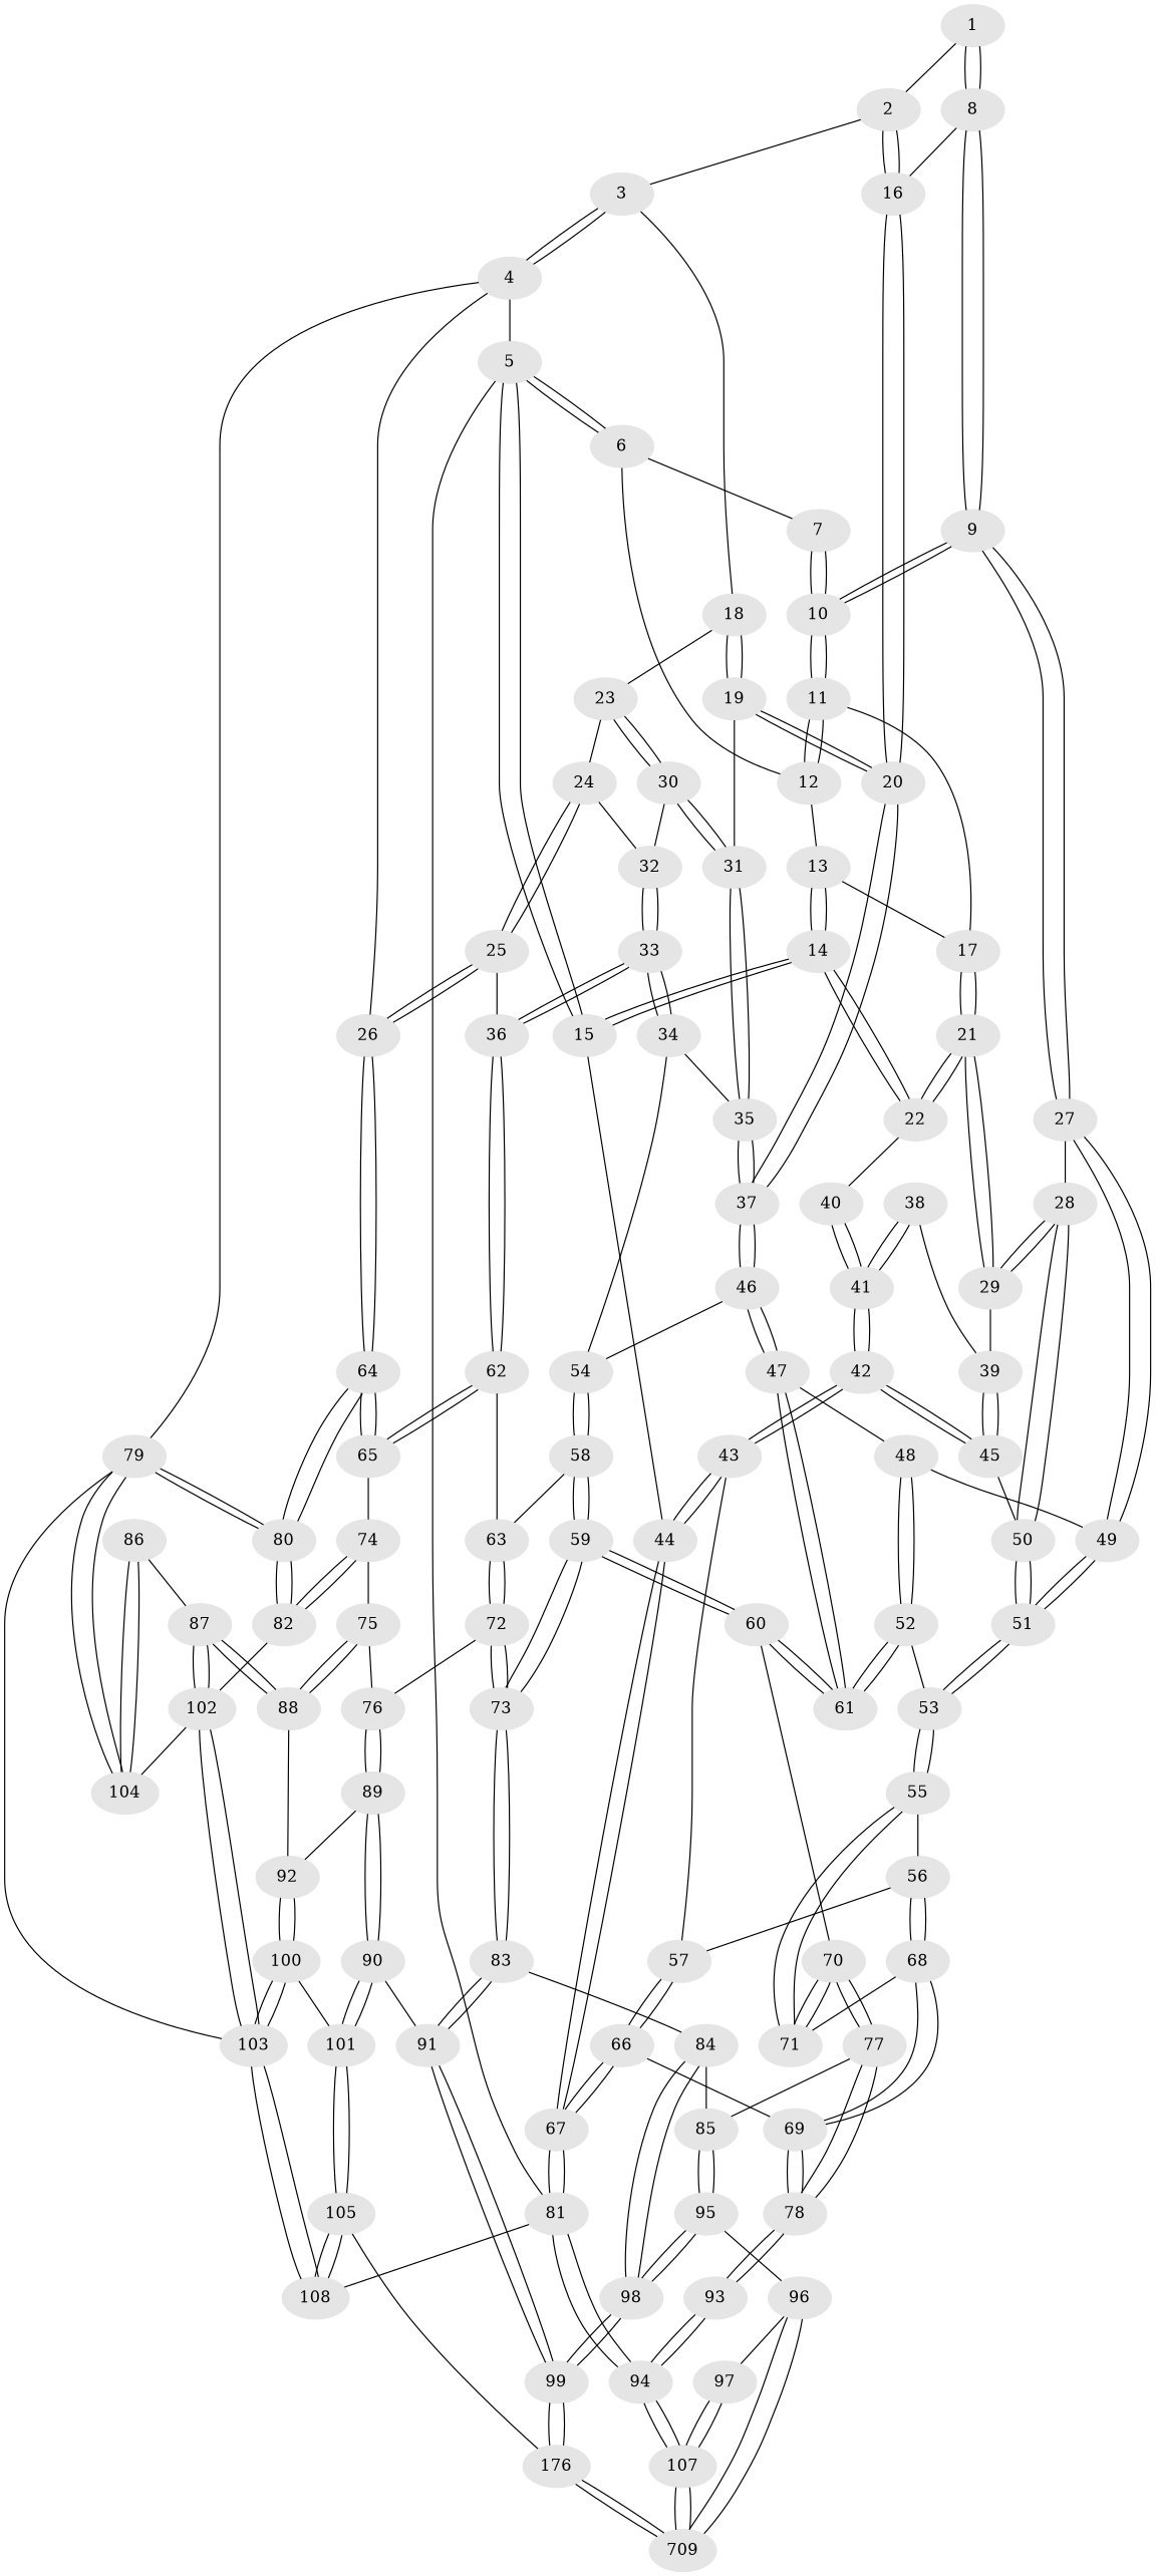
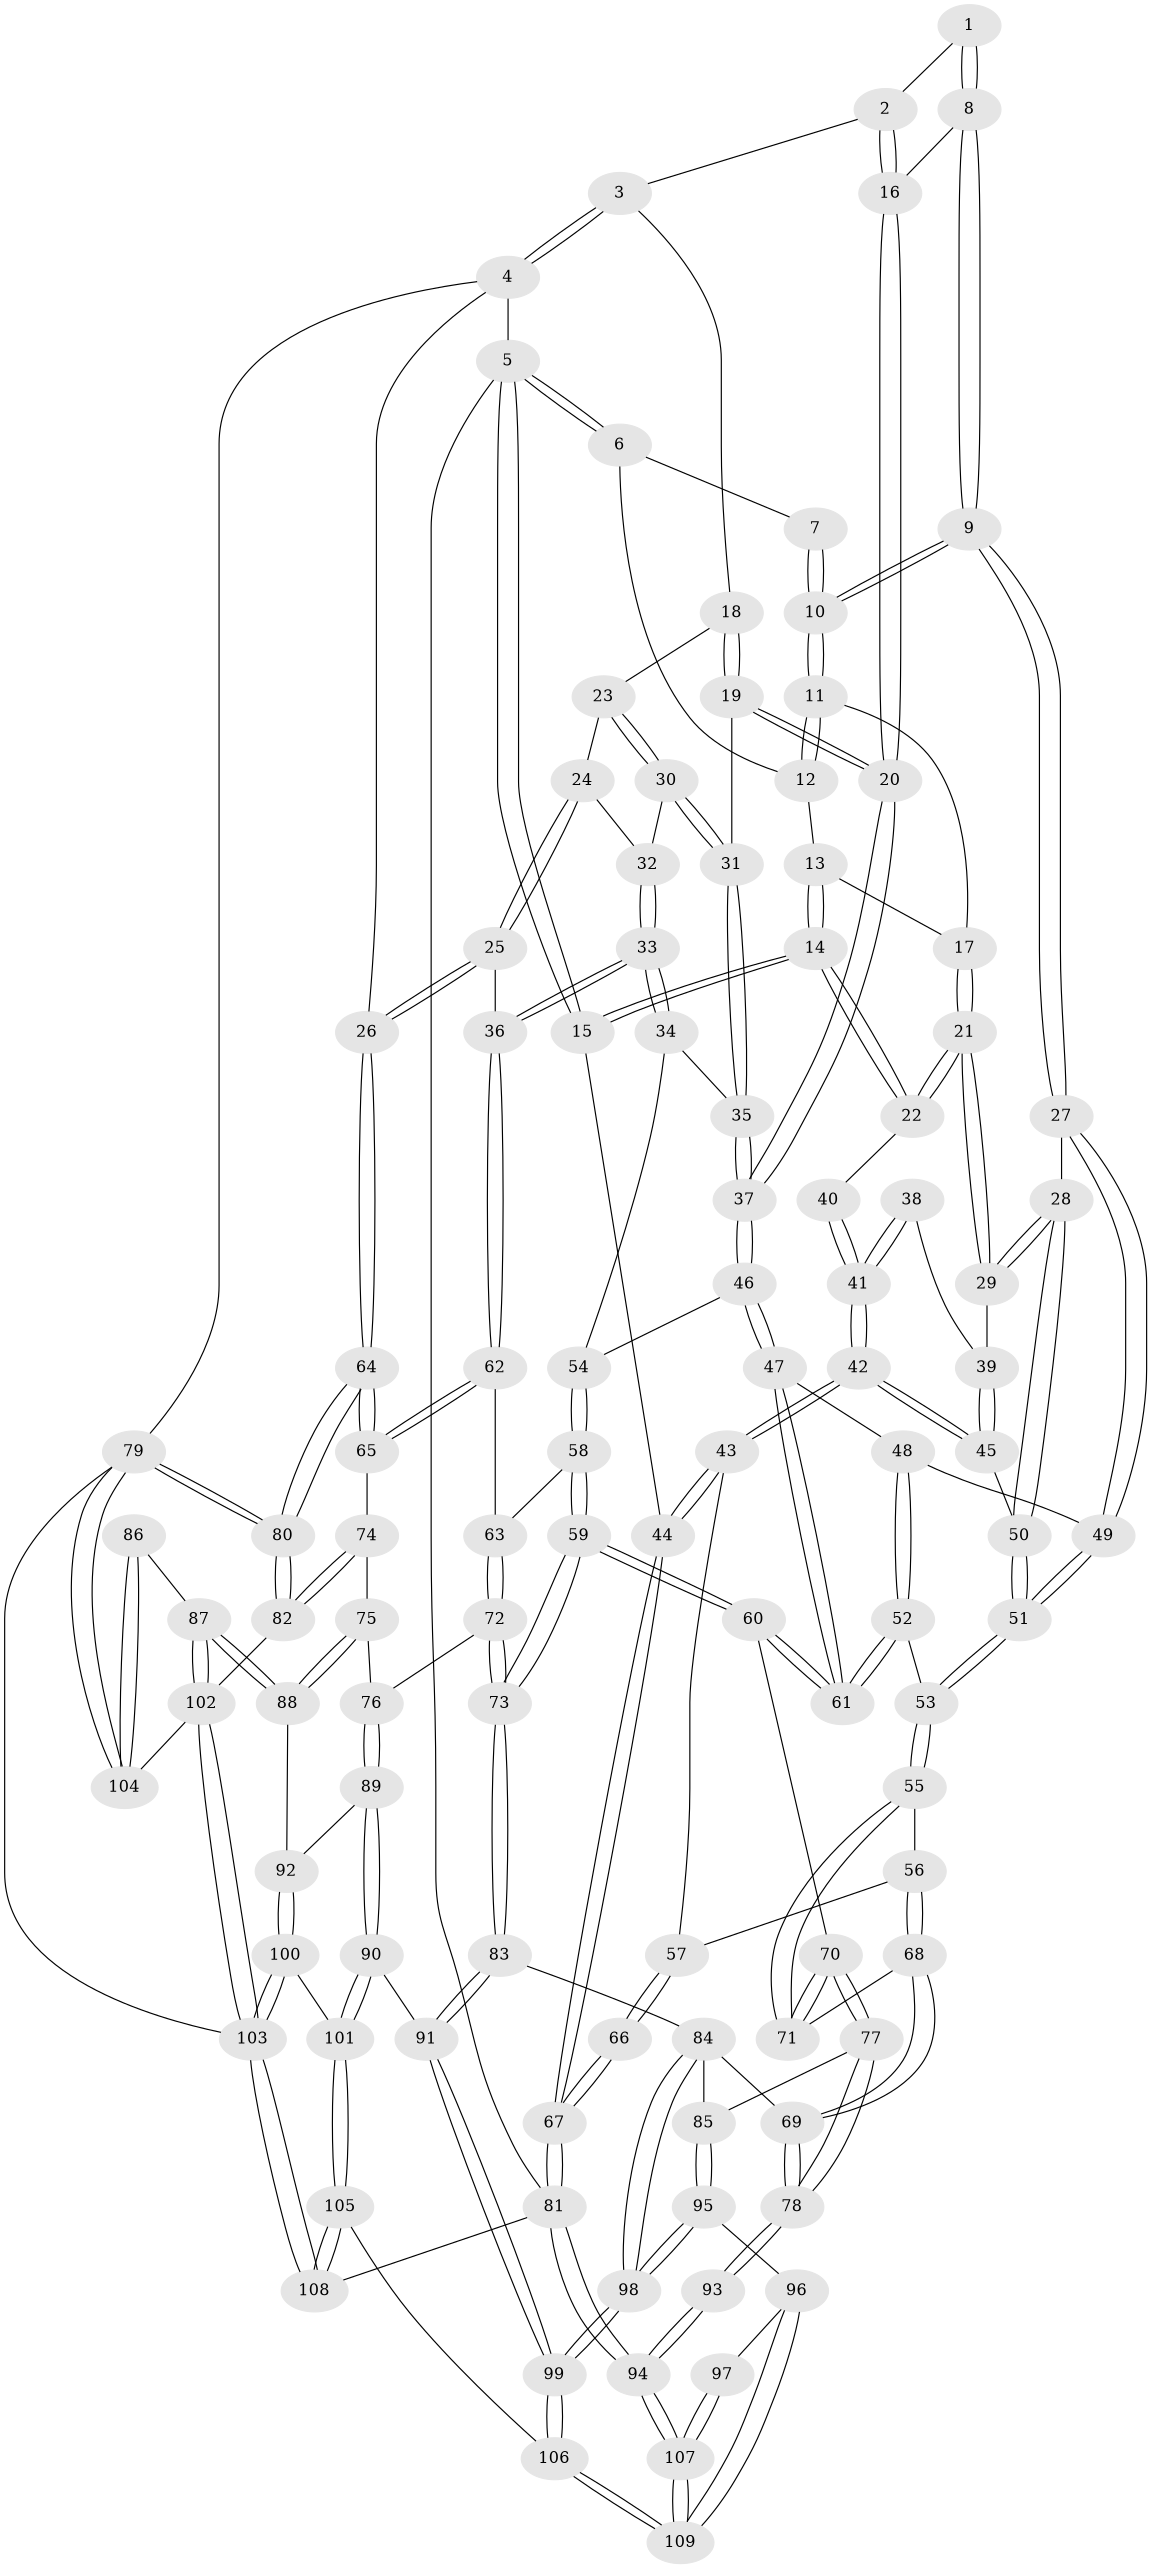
  graph {
    node [color=gray90 style=filled]
    1
    2
    8
    3
    16
    9
    4
    18
    20
    5
    26
    79
    19
    23
    6
    15
    81
    64
    80
    104
    103
    7
    12
    44
    108
    94
    10
    13
    11
    27
    28
    49
    17
    21
    14
    22
    40
    67
    37
    29
    31
    24
    30
    35
    46
    39
    41
    25
    32
    36
    33
    62
    65
    50
    51
    45
    34
    54
    58
    63
    47
    38
    42
    43
    57
    66
    48
    61
    52
    53
    55
    56
    71
    59
    68
    69
    60
    73
    72
    70
    83
    77
    74
    76
    82
    75
    78
    93
    85
    89
    84
    91
    88
    102
    92
    90
    95
    107
    86
    87
    98
    99
    96
    100
    101
    105
-   106 [label=176]
+   106
    97
-   109 [label=709]
+   109
    1 -- 2
    1 -- 8
    1 -- 8
    2 -- 3
    2 -- 16
    2 -- 16
    8 -- 16
    8 -- 9
    8 -- 9
    3 -- 4
    3 -- 4
    3 -- 18
    16 -- 20
    16 -- 20
    9 -- 10
    9 -- 10
    9 -- 27
    9 -- 27
    4 -- 5
    4 -- 26
    4 -- 79
    18 -- 19
    18 -- 19
    18 -- 23
    20 -- 37
    20 -- 37
    5 -- 6
    5 -- 6
    5 -- 15
    5 -- 15
    5 -- 81
    26 -- 64
    26 -- 64
    79 -- 80
    79 -- 80
    79 -- 104
    79 -- 104
    79 -- 103
    19 -- 20
    19 -- 20
    19 -- 31
    23 -- 24
    23 -- 30
    23 -- 30
    6 -- 7
    6 -- 12
    15 -- 44
    81 -- 108
    81 -- 94
    81 -- 94
    64 -- 80
    64 -- 80
    64 -- 65
    64 -- 65
    80 -- 82
    80 -- 82
    103 -- 108
    103 -- 108
    7 -- 10
    7 -- 10
    12 -- 13
    44 -- 67
    44 -- 67
    94 -- 107
    94 -- 107
    10 -- 11
    10 -- 11
    13 -- 17
    13 -- 14
    13 -- 14
    11 -- 12
    11 -- 12
    11 -- 17
    27 -- 28
    27 -- 49
    27 -- 49
    28 -- 29
    28 -- 29
    28 -- 50
    28 -- 50
    49 -- 51
    49 -- 51
    17 -- 21
    17 -- 21
    21 -- 22
    21 -- 22
    21 -- 29
    21 -- 29
    14 -- 15
    14 -- 15
    14 -- 22
    14 -- 22
    22 -- 40
    40 -- 41
    40 -- 41
    67 -- 81
    67 -- 81
    37 -- 46
    37 -- 46
    29 -- 39
    31 -- 35
    31 -- 35
    24 -- 25
    24 -- 25
    24 -- 32
    30 -- 31
    30 -- 31
    30 -- 32
    35 -- 37
    35 -- 37
    46 -- 54
    46 -- 47
    46 -- 47
    39 -- 45
    39 -- 45
    41 -- 42
    41 -- 42
    25 -- 26
    25 -- 26
    25 -- 36
    32 -- 33
    32 -- 33
    36 -- 62
    36 -- 62
    33 -- 36
    33 -- 36
    33 -- 34
    33 -- 34
    62 -- 65
    62 -- 65
    62 -- 63
    65 -- 74
    50 -- 51
    50 -- 51
    51 -- 53
    51 -- 53
    45 -- 50
    34 -- 35
    34 -- 54
    54 -- 58
    54 -- 58
    58 -- 63
    58 -- 59
    58 -- 59
    63 -- 72
    63 -- 72
    47 -- 48
    47 -- 61
    47 -- 61
    38 -- 39
    38 -- 41
    38 -- 41
    42 -- 45
    42 -- 45
    42 -- 43
    42 -- 43
    43 -- 44
    43 -- 44
    43 -- 57
    57 -- 66
    57 -- 66
    66 -- 67
    66 -- 67
-   66 -- 69
+   84 -- 69
    48 -- 49
    48 -- 52
    48 -- 52
    52 -- 61
    52 -- 61
    52 -- 53
    53 -- 55
    53 -- 55
    55 -- 56
    55 -- 71
    55 -- 71
    56 -- 57
    56 -- 68
    56 -- 68
    59 -- 60
    59 -- 60
    59 -- 73
    59 -- 73
    68 -- 71
    68 -- 69
    68 -- 69
    69 -- 78
    69 -- 78
    60 -- 61
    60 -- 61
    60 -- 70
    73 -- 83
    73 -- 83
    72 -- 73
    72 -- 73
    72 -- 76
    70 -- 71
    70 -- 71
    70 -- 77
    70 -- 77
    83 -- 84
    83 -- 91
    83 -- 91
    77 -- 78
    77 -- 78
    77 -- 85
    74 -- 82
    74 -- 82
    74 -- 75
    76 -- 89
    76 -- 89
    82 -- 102
    75 -- 76
    75 -- 88
    75 -- 88
    78 -- 93
    78 -- 93
    93 -- 94
    93 -- 94
    85 -- 95
    85 -- 95
    89 -- 92
    89 -- 90
    89 -- 90
    84 -- 85
    84 -- 98
    84 -- 98
    91 -- 99
    91 -- 99
    88 -- 92
    102 -- 104
    102 -- 103
    102 -- 103
    92 -- 100
    92 -- 100
    90 -- 91
    90 -- 101
    90 -- 101
    95 -- 98
    95 -- 98
    95 -- 96
    107 -- 109
    107 -- 109
    86 -- 104
    86 -- 104
    86 -- 87
    87 -- 88
    87 -- 88
    87 -- 102
    87 -- 102
    98 -- 99
    98 -- 99
    99 -- 106
    99 -- 106
    96 -- 97
    96 -- 109
    96 -- 109
    100 -- 103
    100 -- 103
    100 -- 101
    101 -- 105
    101 -- 105
    105 -- 108
    105 -- 108
    105 -- 106
    106 -- 109
    106 -- 109
    97 -- 107
    97 -- 107
  }
